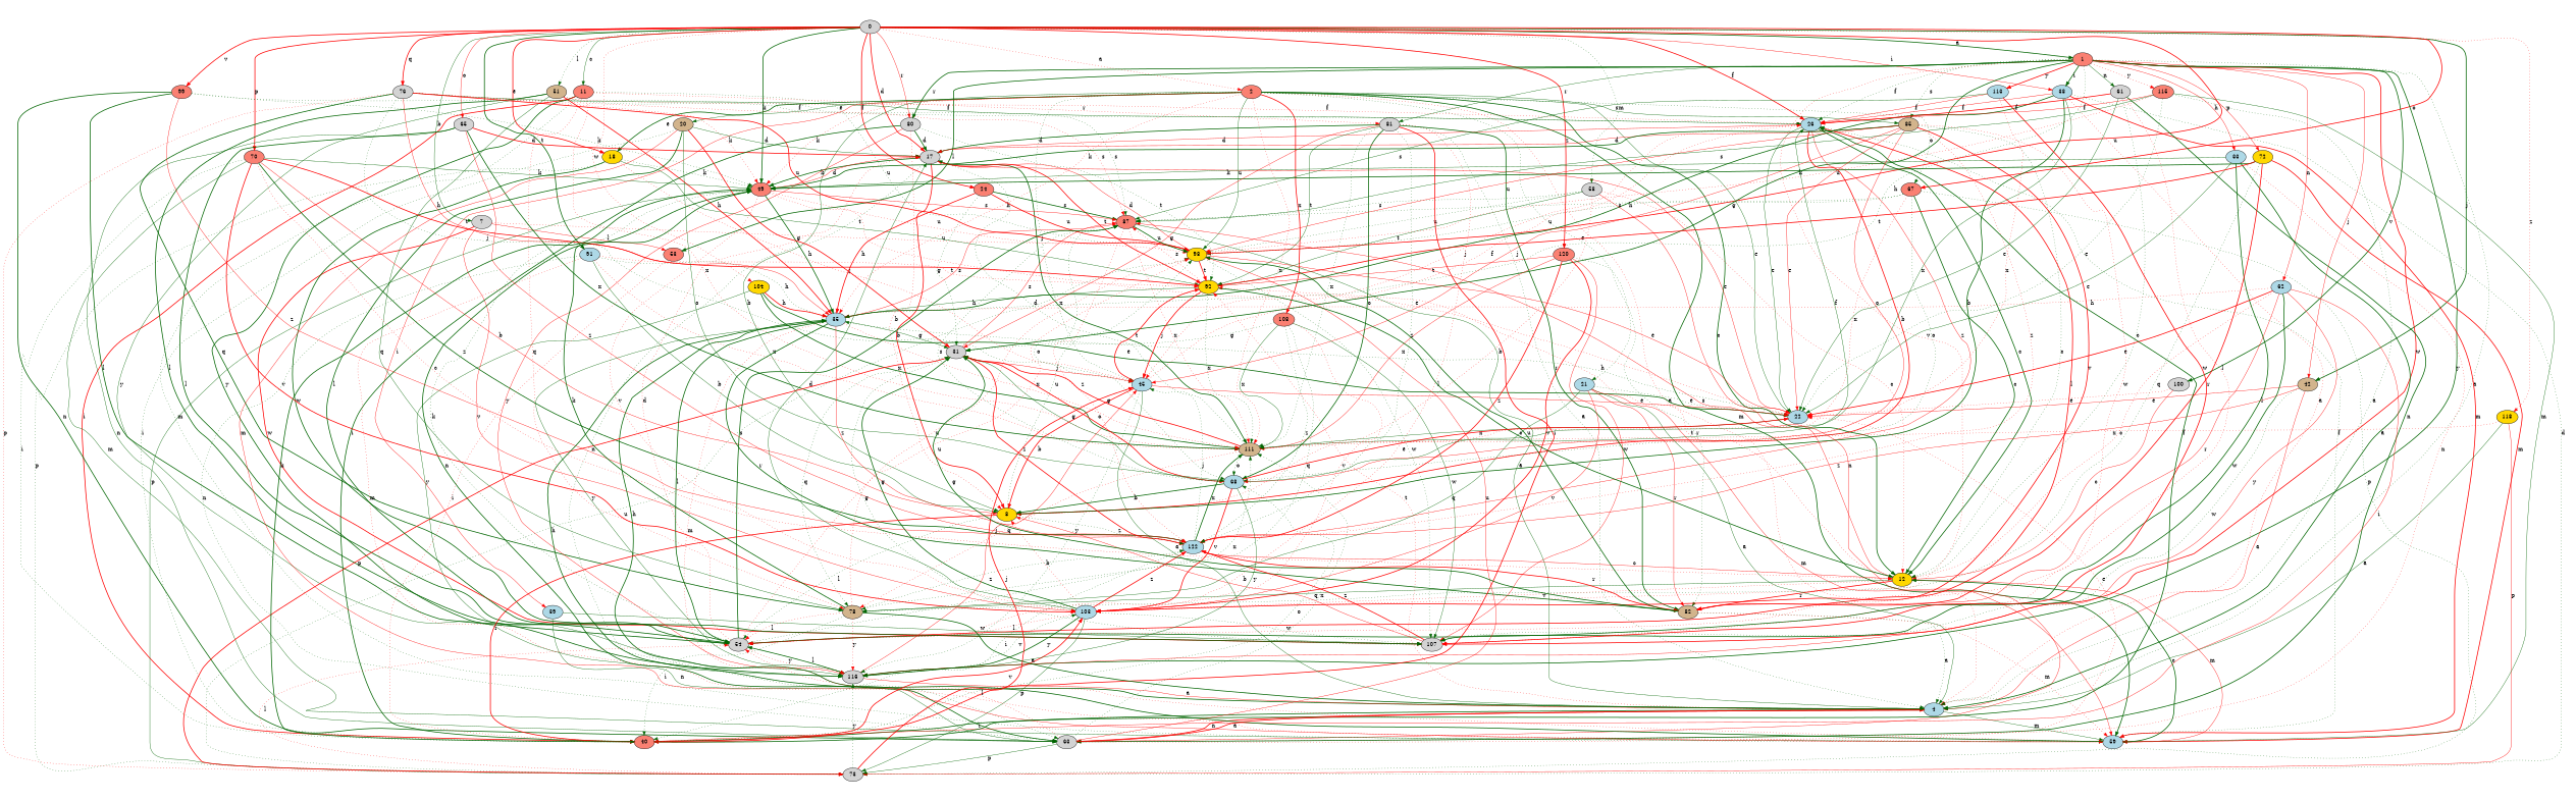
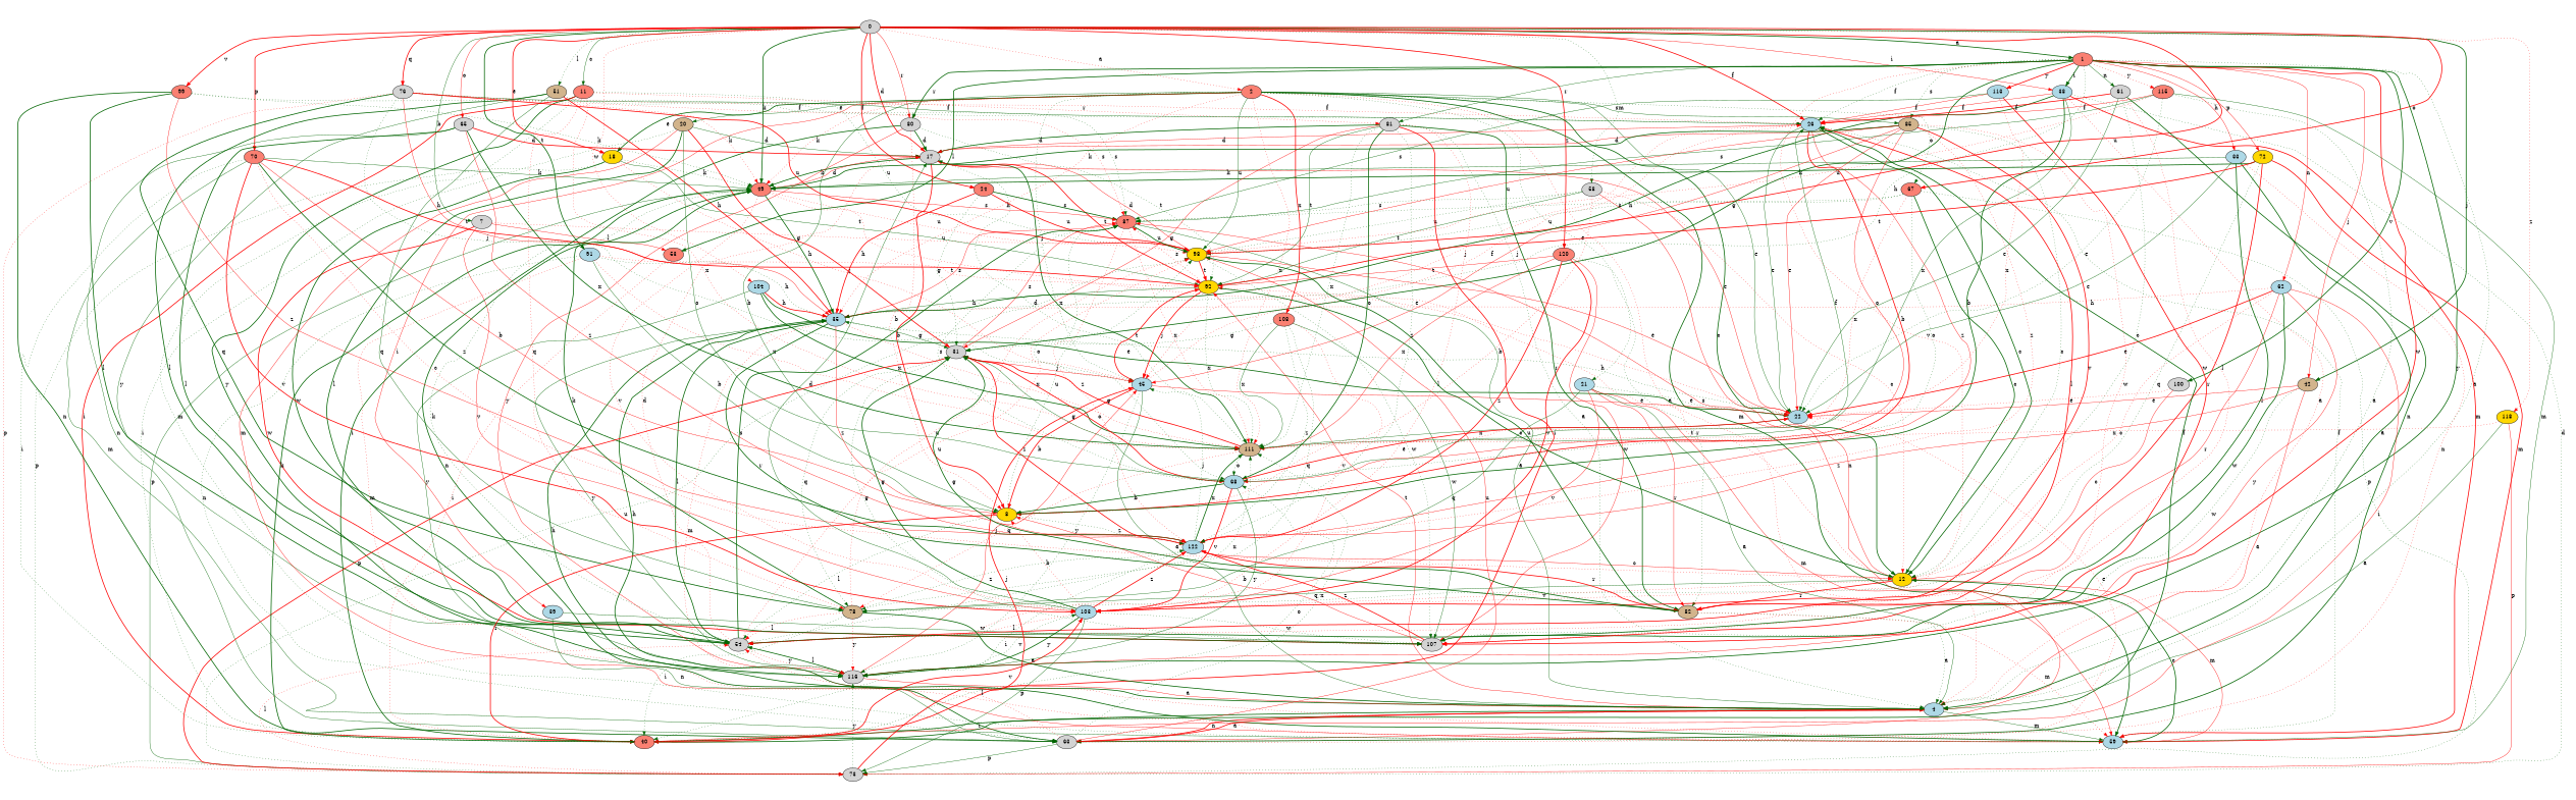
  strict digraph {
    node [fillcolor=lightblue style=filled]
    edge [color=darkgreen style=dotted]
    0 [fillcolor=lightgrey]
    1 [fillcolor=salmon]
    2 [fillcolor=salmon]
    7 [fillcolor=lightgrey]
    11 [fillcolor=salmon]
    17 [fillcolor=lightgrey]
    18 [fillcolor=gold]
    24 [fillcolor=salmon]
    26
    38
    42 [fillcolor=tan]
    49 [fillcolor=salmon]
    51 [fillcolor=tan]
    58 [fillcolor=lightgrey]
    65 [fillcolor=lightgrey]
    67 [fillcolor=salmon]
    70 [fillcolor=salmon]
    76 [fillcolor=lightgrey]
    80 [fillcolor=lightgrey]
    91
    98 [fillcolor=gold]
    99 [fillcolor=salmon]
-   104 [fillcolor=gold]
+   104
    118 [fillcolor=gold]
    120 [fillcolor=salmon]
    4
    31 [fillcolor=lightgrey]
    33
    35
    53 [fillcolor=salmon]
    61 [fillcolor=lightgrey]
    62
    72 [fillcolor=gold]
    81 [fillcolor=lightgrey]
    85 [fillcolor=tan]
    100 [fillcolor=lightgrey]
    103
    107 [fillcolor=lightgrey]
    113
    115 [fillcolor=salmon]
    116 [fillcolor=lightgrey]
    8 [fillcolor=gold]
    12 [fillcolor=gold]
    20 [fillcolor=tan]
    21
    22
    39
    45
    59
    108 [fillcolor=salmon]
    111 [fillcolor=tan]
    40 [fillcolor=salmon]
    78 [fillcolor=tan]
    63 [fillcolor=lightgrey]
    92 [fillcolor=gold]
    73 [fillcolor=lightgrey]
    87 [fillcolor=salmon]
    54 [fillcolor=lightgrey]
    122
    68
    82 [fillcolor=tan]
    0 -> 1 [label=a style=bold]
    0 -> 2 [color=red label=a]
    0 -> 7 [label=b style=solid]
    0 -> 11 [label=c style=solid]
    0 -> 17 [color=red label=d style=bold]
    0 -> 18 [color=red label=e style=bold]
    0 -> 24 [color=red label=f style=bold]
    0 -> 26 [color=red label=f style=bold]
    0 -> 38 [color=red label=i style=solid]
    0 -> 42 [label=j style=bold]
    0 -> 49 [label=k style=bold]
    0 -> 51 [label=l]
    0 -> 58 [label=m]
    0 -> 65 [color=red label=o style=solid]
    0 -> 67 [color=red label=o style=bold]
    0 -> 70 [color=red label=p style=bold]
    0 -> 76 [color=red label=q style=bold]
    0 -> 80 [color=red label=r style=solid]
    0 -> 91 [label=t style=bold]
    0 -> 98 [color=red label=u style=bold]
    0 -> 99 [color=red label=v style=bold]
    0 -> 104 [color=red label=w]
    0 -> 118 [color=red label=z]
    0 -> 120 [color=red label=z style=bold]
    1 -> 26 [label=f]
    1 -> 38 [label=i style=bold]
    1 -> 42 [color=red label=j style=solid]
    1 -> 80 [label=r style=bold]
    1 -> 4 [label=a]
    1 -> 31 [label=g style=bold]
    1 -> 33 [color=red label=h style=solid]
    1 -> 35 [label=h]
    1 -> 53 [label=l style=bold]
    1 -> 61 [label=n style=solid]
    1 -> 62 [color=red label=n style=solid]
    1 -> 72 [color=red label=p style=solid]
    1 -> 81 [label=r style=solid]
    1 -> 85 [label=s]
    1 -> 100 [label=v style=bold]
    1 -> 103 [color=red label=v]
    1 -> 107 [color=red label=w style=bold]
    1 -> 113 [color=red label=y style=bold]
    1 -> 115 [color=red label=y]
    1 -> 116 [label=y style=bold]
    2 -> 18 [label=e style=bold]
    2 -> 49 [color=red label=k]
    2 -> 67 [label=o]
    2 -> 98 [label=u style=solid]
    2 -> 4 [color=red label=a]
    2 -> 35 [color=red label=h]
    2 -> 85 [label=s style=solid]
    2 -> 8 [label=b style=solid]
    2 -> 12 [label=c style=bold]
    2 -> 20 [label=e style=solid]
    2 -> 21 [label=e]
    2 -> 22 [label=e style=solid]
    2 -> 39 [color=red label=i style=solid]
    2 -> 45 [label=j]
    2 -> 59 [label=m style=bold]
    2 -> 108 [color=red label=x style=bold]
    2 -> 111 [color=red label=x]
    7 -> 98 [color=red label=u]
    7 -> 53 [color=red label=l style=solid]
    7 -> 103 [color=red label=v style=solid]
    7 -> 107 [color=red label=w style=bold]
    11 -> 98 [label=u]
    11 -> 81 [color=red label=r]
    11 -> 116 [label=y style=bold]
    11 -> 59 [label=m]
    11 -> 111 [color=red label=x]
    11 -> 40 [color=red label=i style=bold]
    11 -> 78 [color=red label=q]
    17 -> 49 [label=k style=bold]
    17 -> 8 [color=red label=b style=bold]
    17 -> 22 [color=red label=e style=solid]
    17 -> 111 [label=x style=bold]
-   17 -> 63 [label=n]
    17 -> 92 [color=red label=t style=bold]
    18 -> 49 [label=k]
    18 -> 107 [label=w style=bold]
    18 -> 45 [color=red label=j]
    18 -> 92 [label=t style=solid]
    18 -> 73 [label=p]
    24 -> 98 [color=red label=u style=bold]
    24 -> 31 [label=g]
    24 -> 35 [color=red label=h style=bold]
    24 -> 87 [label=s style=bold]
    26 -> 17 [color=red label=d style=solid]
    26 -> 8 [color=red label=b style=bold]
    26 -> 12 [label=c style=bold]
    26 -> 22 [label=e style=solid]
    26 -> 45 [color=red label=j]
    26 -> 54 [color=red label=l style=bold]
    26 -> 122 [color=red label=z style=solid]
    38 -> 26 [color=red label=f style=solid]
    38 -> 4 [color=red label=a]
    38 -> 35 [label=h style=bold]
    38 -> 8 [label=b style=bold]
    38 -> 59 [color=red label=m style=bold]
    38 -> 111 [label=x style=solid]
    38 -> 73 [label=d]
    42 -> 4 [color=red label=a style=solid]
    42 -> 107 [label=w]
    42 -> 22 [color=red label=e style=solid]
    42 -> 122 [color=red label=z style=solid]
    49 -> 17 [color=red label=d style=solid]
    49 -> 98 [color=red label=u]
    49 -> 35 [label=h style=bold]
    49 -> 103 [color=red label=v]
    49 -> 22 [color=red label=e]
    49 -> 63 [label=n style=bold]
    49 -> 73 [label=p style=solid]
    49 -> 87 [color=red label=s style=solid]
    51 -> 26 [color=red label=f]
    51 -> 35 [color=red label=h style=bold]
    51 -> 116 [label=y style=solid]
    51 -> 78 [label=q style=solid]
    51 -> 87 [label=s]
    51 -> 54 [label=l style=bold]
    58 -> 98 [label=u]
    58 -> 8 [color=red label=b]
    58 -> 12 [color=red label=c]
    58 -> 63 [color=red label=n style=solid]
    58 -> 92 [label=t style=solid]
    58 -> 87 [label=s]
    65 -> 17 [color=red label=d style=bold]
    65 -> 111 [label=x style=bold]
    65 -> 63 [label=n style=solid]
    65 -> 54 [label=l style=bold]
    65 -> 122 [color=red label=z style=solid]
    67 -> 98 [label=u]
    67 -> 12 [label=c style=bold]
    67 -> 111 [color=red label=x]
    67 -> 73 [label=p]
    67 -> 87 [label=s]
    67 -> 68 [label=o]
    70 -> 49 [label=k style=solid]
    70 -> 103 [color=red label=v style=bold]
    70 -> 8 [color=red label=b style=solid]
    70 -> 12 [color=red label=c]
    70 -> 59 [label=m style=solid]
    70 -> 40 [label=i]
    70 -> 92 [color=red label=t style=bold]
    70 -> 122 [label=z style=bold]
    76 -> 26 [label=f style=solid]
    76 -> 49 [color=red label=k]
    76 -> 98 [color=red label=u style=bold]
    76 -> 35 [color=red label=h style=solid]
    76 -> 45 [label=j]
    76 -> 78 [label=q style=bold]
    76 -> 73 [color=red label=p]
    76 -> 87 [color=red label=s]
    80 -> 17 [label=d style=bold]
    80 -> 116 [color=red label=y style=solid]
    80 -> 8 [color=red label=b]
    80 -> 40 [label=i style=bold]
    80 -> 92 [label=t]
    91 -> 35 [label=h]
    91 -> 8 [label=b style=solid]
    91 -> 59 [color=red label=m]
    91 -> 111 [color=red label=x]
    91 -> 63 [label=n]
    91 -> 92 [color=red label=t]
    98 -> 17 [color=red label=d style=solid]
    98 -> 107 [label=w]
    98 -> 22 [color=red label=e style=solid]
    98 -> 92 [color=red label=t style=bold]
    99 -> 26 [label=f]
    99 -> 49 [label=k]
    99 -> 63 [label=n style=bold]
    99 -> 54 [label=l style=bold]
    99 -> 122 [color=red label=z style=solid]
    104 -> 35 [color=red label=h style=bold]
    104 -> 116 [label=y style=solid]
    104 -> 22 [label=e style=bold]
    104 -> 111 [label=x style=bold]
    118 -> 4 [label=a style=solid]
    118 -> 111 [color=red label=x]
    118 -> 73 [color=red label=p style=solid]
    120 -> 103 [color=red label=v style=bold]
    120 -> 107 [color=red label=w style=solid]
    120 -> 111 [color=red label=x style=solid]
    120 -> 92 [color=red label=t style=solid]
    120 -> 122 [color=red label=z style=bold]
    120 -> 82 [label=r]
    4 -> 35 [label=h style=bold]
    4 -> 59 [label=m style=solid]
    4 -> 40 [label=i style=bold]
    4 -> 63 [color=red label=n style=bold]
-   4 -> 92 [color=red label=t]
+   4 -> 92 [color=red label=t style=solid]
    31 -> 45 [color=red label=j style=solid]
    31 -> 78 [label=q]
    31 -> 73 [color=red label=p style=bold]
    31 -> 87 [color=red label=s style=solid]
    31 -> 122 [color=red label=z style=bold]
    31 -> 68 [color=red label=o style=bold]
    33 -> 49 [label=k style=solid]
    33 -> 4 [label=a style=bold]
    33 -> 22 [label=e style=solid]
    33 -> 63 [color=red label=n]
    33 -> 54 [label=l style=bold]
    35 -> 31 [label=g style=solid]
    35 -> 116 [label=y style=solid]
    35 -> 59 [color=red label=m]
    35 -> 111 [color=red label=x]
    35 -> 87 [color=red label=s style=solid]
    35 -> 54 [label=l style=bold]
    35 -> 122 [color=red label=z style=solid]
    35 -> 82 [label=r style=bold]
    53 -> 40 [color=red label=i]
    61 -> 26 [color=red label=f style=bold]
    61 -> 12 [label=c]
    61 -> 22 [label=e style=solid]
    61 -> 63 [label=n style=bold]
    61 -> 54 [color=red label=l]
    62 -> 35 [color=red label=h]
    62 -> 107 [label=w style=bold]
    62 -> 116 [color=red label=y style=solid]
    62 -> 12 [color=red label=c]
    62 -> 22 [color=red label=e style=bold]
    62 -> 40 [color=red label=i style=solid]
    62 -> 82 [color=red label=r style=solid]
    72 -> 49 [label=k style=bold]
    72 -> 59 [color=red label=m style=bold]
    72 -> 78 [label=q]
    72 -> 92 [color=red label=t style=bold]
    72 -> 82 [color=red label=r style=bold]
    81 -> 17 [label=d style=bold]
    81 -> 4 [label=a]
    81 -> 31 [color=red label=g style=solid]
    81 -> 111 [label=x]
    81 -> 40 [color=red label=i style=bold]
    81 -> 92 [label=t style=solid]
    81 -> 54 [color=red label=l]
    81 -> 122 [label=z]
    81 -> 68 [label=o style=bold]
    81 -> 82 [label=r style=bold]
    85 -> 17 [color=red label=d style=solid]
    85 -> 49 [label=k style=bold]
    85 -> 98 [color=red label=u style=solid]
    85 -> 103 [color=red label=v style=bold]
    85 -> 107 [color=red label=w]
    85 -> 12 [label=c]
    85 -> 22 [color=red label=e style=solid]
    85 -> 45 [color=red label=j style=solid]
    85 -> 122 [color=red label=z]
    85 -> 68 [color=red label=o style=solid]
    100 -> 12 [color=red label=c style=solid]
    100 -> 22 [color=red label=e]
    103 -> 17 [label=d style=solid]
    103 -> 31 [label=g style=bold]
    103 -> 107 [label=w]
    103 -> 116 [label=y style=bold]
    103 -> 8 [color=red label=b]
    103 -> 73 [label=p style=solid]
    103 -> 54 [color=red label=l]
    103 -> 122 [color=red label=z style=bold]
    107 -> 31 [label=g]
    107 -> 8 [color=red label=b style=solid]
    107 -> 122 [color=red label=z style=bold]
    113 -> 26 [color=red label=f style=solid]
    113 -> 107 [color=red label=w style=bold]
    113 -> 111 [color=red label=x]
    113 -> 87 [label=s style=solid]
    115 -> 26 [color=red label=f style=solid]
    115 -> 98 [color=red label=u]
    115 -> 4 [label=a]
    115 -> 22 [label=e]
    115 -> 59 [label=m style=solid]
    115 -> 87 [label=s style=solid]
    116 -> 4 [color=red label=a style=solid]
    116 -> 103 [label=v]
    116 -> 45 [color=red label=j style=solid]
    116 -> 54 [label=l style=bold]
    8 -> 98 [label=u]
    8 -> 40 [color=red label=i style=bold]
    8 -> 54 [label=l]
    8 -> 122 [label=z]
    12 -> 103 [color=red label=v]
    12 -> 59 [color=red label=m style=solid]
    12 -> 78 [label=q style=solid]
    12 -> 92 [color=red label=t]
    12 -> 87 [color=red label=s style=solid]
    12 -> 82 [color=red label=r style=bold]
    20 -> 17 [label=d style=solid]
    20 -> 31 [color=red label=g style=bold]
    20 -> 59 [color=red label=m style=solid]
    20 -> 40 [label=i]
    20 -> 54 [label=l style=bold]
    20 -> 68 [label=o style=solid]
    21 -> 4 [label=a style=solid]
    21 -> 103 [color=red label=v style=solid]
    21 -> 22 [label=e]
    21 -> 59 [color=red label=m style=solid]
    21 -> 78 [label=q style=solid]
    21 -> 82 [color=red label=r style=solid]
    22 -> 35 [label=h]
    22 -> 111 [label=x style=solid]
    39 -> 107 [label=w style=solid]
    39 -> 63 [label=n style=solid]
    45 -> 26 [color=red label=f]
    45 -> 4 [label=a style=solid]
    45 -> 116 [label=y]
    45 -> 8 [color=red label=b style=bold]
    45 -> 22 [color=red label=e style=solid]
    45 -> 92 [color=red label=t style=bold]
    59 -> 26 [label=f]
    59 -> 35 [label=h style=bold]
    59 -> 12 [label=c style=bold]
    108 -> 31 [label=g]
    108 -> 103 [color=red label=v]
    108 -> 107 [label=w style=solid]
    108 -> 111 [label=x style=solid]
    108 -> 78 [label=q]
    108 -> 122 [label=z]
    111 -> 17 [label=d]
    111 -> 31 [color=red label=g style=bold]
    111 -> 78 [color=red label=q]
    111 -> 68 [label=o]
    40 -> 26 [label=f style=bold]
    40 -> 49 [label=k style=bold]
    40 -> 103 [color=red label=v style=bold]
    40 -> 68 [label=o]
    78 -> 49 [label=k style=bold]
    78 -> 98 [color=red label=u]
    78 -> 4 [label=a style=bold]
    78 -> 116 [color=red label=y]
    78 -> 40 [label=i]
    78 -> 54 [color=red label=l]
    78 -> 122 [label=z]
    63 -> 98 [color=red label=u style=solid]
    63 -> 4 [color=red label=a style=bold]
    63 -> 22 [color=red label=e]
    63 -> 111 [label=x]
    63 -> 73 [label=p style=solid]
    63 -> 54 [color=red label=l]
    92 -> 35 [label=h style=solid]
    92 -> 12 [label=c style=bold]
    92 -> 45 [color=red label=j style=bold]
    92 -> 111 [label=x]
    92 -> 87 [color=red label=s]
    73 -> 98 [label=u]
    73 -> 116 [label=y]
    73 -> 45 [color=red label=j style=bold]
    73 -> 54 [color=red label=l]
    87 -> 98 [label=u style=bold]
    87 -> 4 [label=a style=solid]
    87 -> 111 [color=red label=x]
    87 -> 122 [color=red label=z]
    87 -> 68 [label=o]
    54 -> 17 [color=red label=d]
    54 -> 49 [label=k]
    54 -> 98 [color=red label=u]
    54 -> 116 [color=red label=y]
    54 -> 111 [label=x]
    54 -> 87 [label=s style=bold]
    122 -> 12 [color=red label=c style=solid]
    122 -> 45 [label=j]
    122 -> 111 [label=x style=bold]
    122 -> 40 [label=i]
    122 -> 82 [color=red label=r style=bold]
    68 -> 26 [label=f style=solid]
    68 -> 31 [label=g style=solid]
    68 -> 103 [color=red label=v style=bold]
    68 -> 116 [label=y style=solid]
    68 -> 8 [label=b style=bold]
    68 -> 22 [color=red label=e style=bold]
    68 -> 87 [label=s]
    82 -> 98 [label=u style=bold]
    82 -> 4 [label=a]
    82 -> 31 [label=g style=bold]
    82 -> 59 [color=red label=m]
  }
